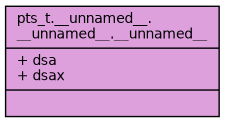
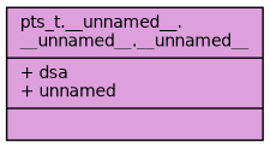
  digraph {
-   n1 [color=black fillcolor=plum fontcolor=black fontname=Helvetica fontsize=10 height=0.2 label="{pts_t.__unnamed__.\l__unnamed__.__unnamed__\n|+ dsa\l+ dsax\l|}" shape=record style=filled width=0.4]
+   n1 [color=black fillcolor=plum fontcolor=black fontname=Helvetica fontsize=10 height=0.2 label="{pts_t.__unnamed__.\l__unnamed__.__unnamed__\n|+ dsa\l+ unnamed\l|}" shape=record style=filled width=0.4]
  }
